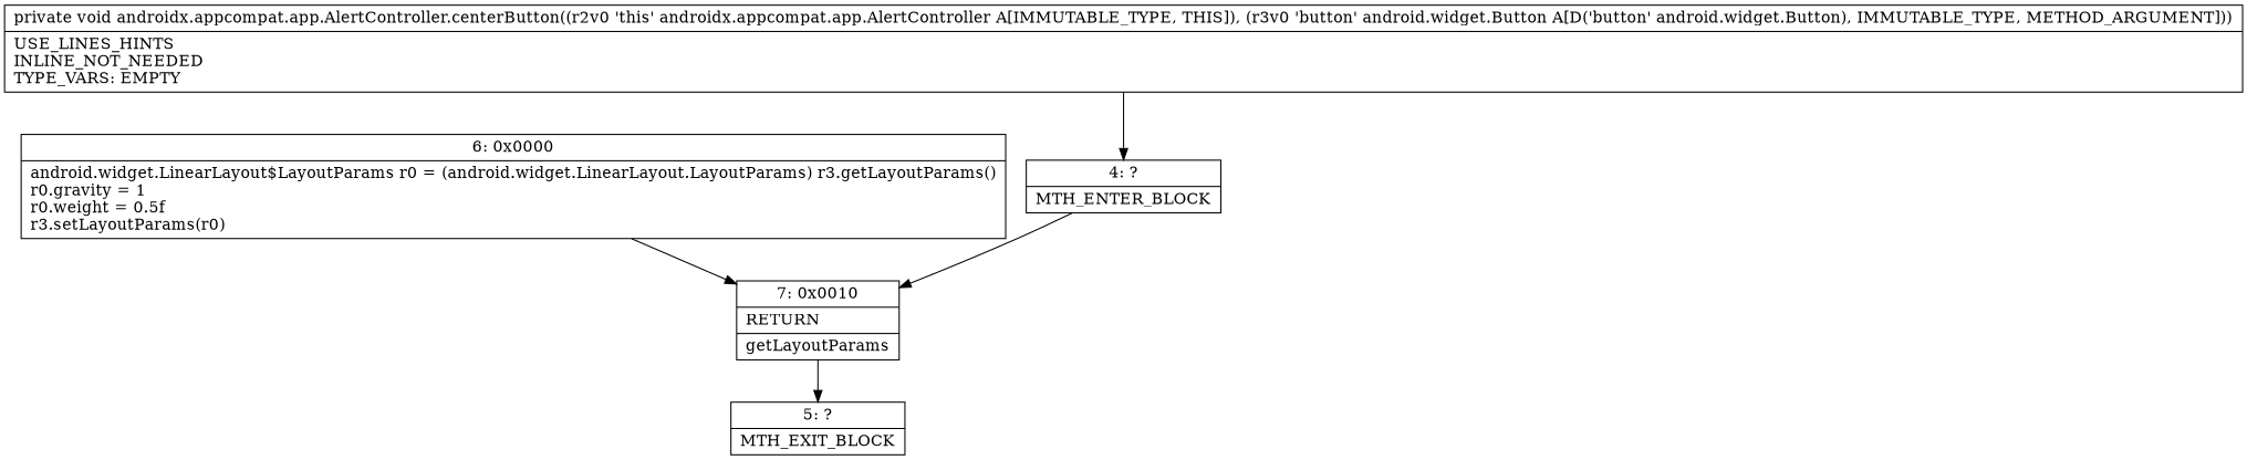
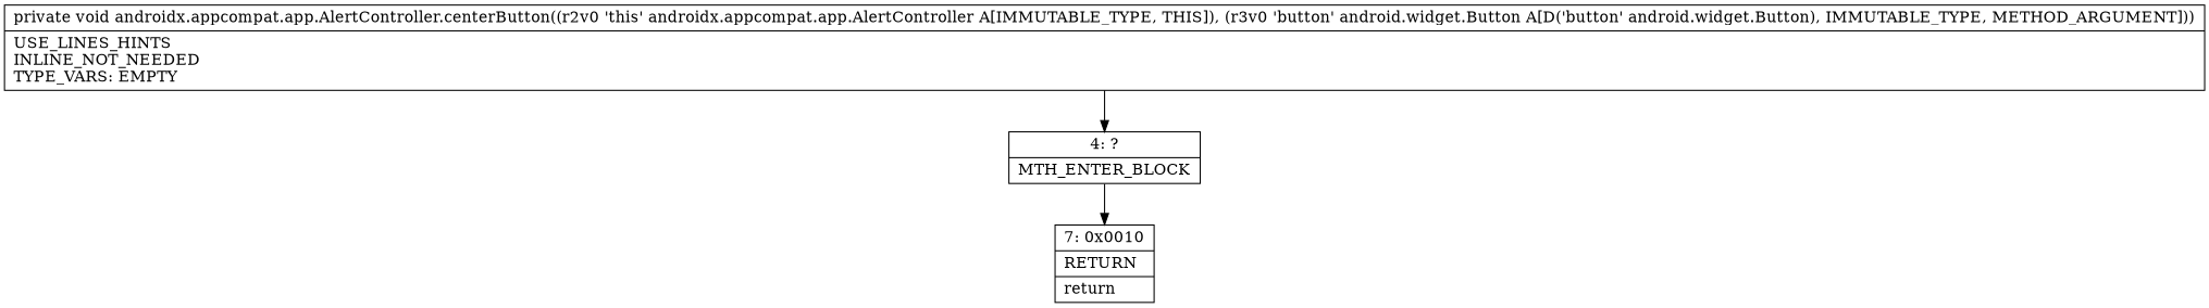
  digraph {
    node [shape=record]
    n1 [label="{4\:\ ?|MTH_ENTER_BLOCK\l}"]
-   n2 [label="{7\:\ 0x0010|RETURN\l|getLayoutParams\l}"]
-   n3 [label="{6\:\ 0x0000|android.widget.LinearLayout$LayoutParams r0 = (android.widget.LinearLayout.LayoutParams) r3.getLayoutParams()\lr0.gravity = 1\lr0.weight = 0.5f\lr3.setLayoutParams(r0)\l}"]
-   n4 [label="{5\:\ ?|MTH_EXIT_BLOCK\l}"]
+   n2 [label="{7\:\ 0x0010|RETURN\l|return\l}"]
    n5 [label="{private void androidx.appcompat.app.AlertController.centerButton((r2v0 'this' androidx.appcompat.app.AlertController A[IMMUTABLE_TYPE, THIS]), (r3v0 'button' android.widget.Button A[D('button' android.widget.Button), IMMUTABLE_TYPE, METHOD_ARGUMENT]))  | USE_LINES_HINTS\lINLINE_NOT_NEEDED\lTYPE_VARS: EMPTY\l}"]
    n1 -> n2
-   n2 -> n4
-   n3 -> n2
    n5 -> n1
  }
